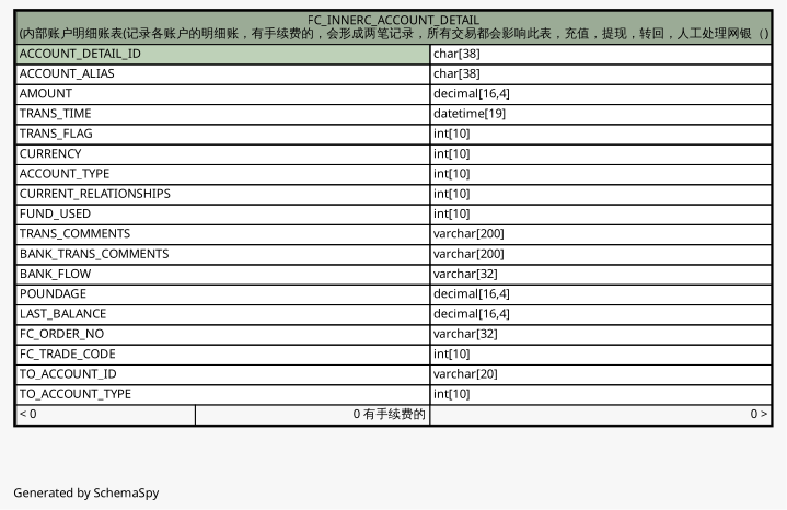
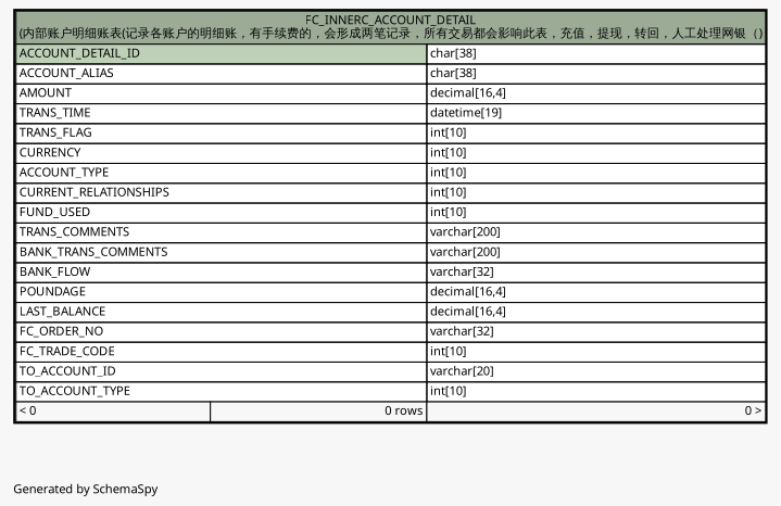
  digraph {
    bgcolor="#f7f7f7"
    fontname="Microsoft YaHei"
    fontsize=11
    label="\nGenerated by SchemaSpy"
    labeljust=l
    nodesep=0.18
    rankdir=RL
    ranksep=0.46
-   n1 [fontname="Microsoft YaHei" fontsize=11 label=<     <TABLE BORDER="2" CELLBORDER="1" CELLSPACING="0" BGCOLOR="#ffffff">       <TR><TD COLSPAN="3" BGCOLOR="#9bab96" ALIGN="CENTER">FC_INNERC_ACCOUNT_DETAIL<br/>(内部账户明细账表(记录各账户的明细账，有手续费的，会形成两笔记录，所有交易都会影响此表，充值，提现，转回，人工处理网银（)</TD></TR>       <TR><TD PORT="ACCOUNT_DETAIL_ID" COLSPAN="2" BGCOLOR="#bed1b8" ALIGN="LEFT">ACCOUNT_DETAIL_ID</TD><TD PORT="ACCOUNT_DETAIL_ID.type" ALIGN="LEFT">char[38]</TD></TR>       <TR><TD PORT="ACCOUNT_ALIAS" COLSPAN="2" ALIGN="LEFT">ACCOUNT_ALIAS</TD><TD PORT="ACCOUNT_ALIAS.type" ALIGN="LEFT">char[38]</TD></TR>       <TR><TD PORT="AMOUNT" COLSPAN="2" ALIGN="LEFT">AMOUNT</TD><TD PORT="AMOUNT.type" ALIGN="LEFT">decimal[16,4]</TD></TR>       <TR><TD PORT="TRANS_TIME" COLSPAN="2" ALIGN="LEFT">TRANS_TIME</TD><TD PORT="TRANS_TIME.type" ALIGN="LEFT">datetime[19]</TD></TR>       <TR><TD PORT="TRANS_FLAG" COLSPAN="2" ALIGN="LEFT">TRANS_FLAG</TD><TD PORT="TRANS_FLAG.type" ALIGN="LEFT">int[10]</TD></TR>       <TR><TD PORT="CURRENCY" COLSPAN="2" ALIGN="LEFT">CURRENCY</TD><TD PORT="CURRENCY.type" ALIGN="LEFT">int[10]</TD></TR>       <TR><TD PORT="ACCOUNT_TYPE" COLSPAN="2" ALIGN="LEFT">ACCOUNT_TYPE</TD><TD PORT="ACCOUNT_TYPE.type" ALIGN="LEFT">int[10]</TD></TR>       <TR><TD PORT="CURRENT_RELATIONSHIPS" COLSPAN="2" ALIGN="LEFT">CURRENT_RELATIONSHIPS</TD><TD PORT="CURRENT_RELATIONSHIPS.type" ALIGN="LEFT">int[10]</TD></TR>       <TR><TD PORT="FUND_USED" COLSPAN="2" ALIGN="LEFT">FUND_USED</TD><TD PORT="FUND_USED.type" ALIGN="LEFT">int[10]</TD></TR>       <TR><TD PORT="TRANS_COMMENTS" COLSPAN="2" ALIGN="LEFT">TRANS_COMMENTS</TD><TD PORT="TRANS_COMMENTS.type" ALIGN="LEFT">varchar[200]</TD></TR>       <TR><TD PORT="BANK_TRANS_COMMENTS" COLSPAN="2" ALIGN="LEFT">BANK_TRANS_COMMENTS</TD><TD PORT="BANK_TRANS_COMMENTS.type" ALIGN="LEFT">varchar[200]</TD></TR>       <TR><TD PORT="BANK_FLOW" COLSPAN="2" ALIGN="LEFT">BANK_FLOW</TD><TD PORT="BANK_FLOW.type" ALIGN="LEFT">varchar[32]</TD></TR>       <TR><TD PORT="POUNDAGE" COLSPAN="2" ALIGN="LEFT">POUNDAGE</TD><TD PORT="POUNDAGE.type" ALIGN="LEFT">decimal[16,4]</TD></TR>       <TR><TD PORT="LAST_BALANCE" COLSPAN="2" ALIGN="LEFT">LAST_BALANCE</TD><TD PORT="LAST_BALANCE.type" ALIGN="LEFT">decimal[16,4]</TD></TR>       <TR><TD PORT="FC_ORDER_NO" COLSPAN="2" ALIGN="LEFT">FC_ORDER_NO</TD><TD PORT="FC_ORDER_NO.type" ALIGN="LEFT">varchar[32]</TD></TR>       <TR><TD PORT="FC_TRADE_CODE" COLSPAN="2" ALIGN="LEFT">FC_TRADE_CODE</TD><TD PORT="FC_TRADE_CODE.type" ALIGN="LEFT">int[10]</TD></TR>       <TR><TD PORT="TO_ACCOUNT_ID" COLSPAN="2" ALIGN="LEFT">TO_ACCOUNT_ID</TD><TD PORT="TO_ACCOUNT_ID.type" ALIGN="LEFT">varchar[20]</TD></TR>       <TR><TD PORT="TO_ACCOUNT_TYPE" COLSPAN="2" ALIGN="LEFT">TO_ACCOUNT_TYPE</TD><TD PORT="TO_ACCOUNT_TYPE.type" ALIGN="LEFT">int[10]</TD></TR>       <TR><TD ALIGN="LEFT" BGCOLOR="#f7f7f7">&lt; 0</TD><TD ALIGN="RIGHT" BGCOLOR="#f7f7f7">0 有手续费的</TD><TD ALIGN="RIGHT" BGCOLOR="#f7f7f7">0 &gt;</TD></TR>     </TABLE>> shape=plaintext]
+   n1 [fontname="Microsoft YaHei" fontsize=11 label=<     <TABLE BORDER="2" CELLBORDER="1" CELLSPACING="0" BGCOLOR="#ffffff">       <TR><TD COLSPAN="3" BGCOLOR="#9bab96" ALIGN="CENTER">FC_INNERC_ACCOUNT_DETAIL<br/>(内部账户明细账表(记录各账户的明细账，有手续费的，会形成两笔记录，所有交易都会影响此表，充值，提现，转回，人工处理网银（)</TD></TR>       <TR><TD PORT="ACCOUNT_DETAIL_ID" COLSPAN="2" BGCOLOR="#bed1b8" ALIGN="LEFT">ACCOUNT_DETAIL_ID</TD><TD PORT="ACCOUNT_DETAIL_ID.type" ALIGN="LEFT">char[38]</TD></TR>       <TR><TD PORT="ACCOUNT_ALIAS" COLSPAN="2" ALIGN="LEFT">ACCOUNT_ALIAS</TD><TD PORT="ACCOUNT_ALIAS.type" ALIGN="LEFT">char[38]</TD></TR>       <TR><TD PORT="AMOUNT" COLSPAN="2" ALIGN="LEFT">AMOUNT</TD><TD PORT="AMOUNT.type" ALIGN="LEFT">decimal[16,4]</TD></TR>       <TR><TD PORT="TRANS_TIME" COLSPAN="2" ALIGN="LEFT">TRANS_TIME</TD><TD PORT="TRANS_TIME.type" ALIGN="LEFT">datetime[19]</TD></TR>       <TR><TD PORT="TRANS_FLAG" COLSPAN="2" ALIGN="LEFT">TRANS_FLAG</TD><TD PORT="TRANS_FLAG.type" ALIGN="LEFT">int[10]</TD></TR>       <TR><TD PORT="CURRENCY" COLSPAN="2" ALIGN="LEFT">CURRENCY</TD><TD PORT="CURRENCY.type" ALIGN="LEFT">int[10]</TD></TR>       <TR><TD PORT="ACCOUNT_TYPE" COLSPAN="2" ALIGN="LEFT">ACCOUNT_TYPE</TD><TD PORT="ACCOUNT_TYPE.type" ALIGN="LEFT">int[10]</TD></TR>       <TR><TD PORT="CURRENT_RELATIONSHIPS" COLSPAN="2" ALIGN="LEFT">CURRENT_RELATIONSHIPS</TD><TD PORT="CURRENT_RELATIONSHIPS.type" ALIGN="LEFT">int[10]</TD></TR>       <TR><TD PORT="FUND_USED" COLSPAN="2" ALIGN="LEFT">FUND_USED</TD><TD PORT="FUND_USED.type" ALIGN="LEFT">int[10]</TD></TR>       <TR><TD PORT="TRANS_COMMENTS" COLSPAN="2" ALIGN="LEFT">TRANS_COMMENTS</TD><TD PORT="TRANS_COMMENTS.type" ALIGN="LEFT">varchar[200]</TD></TR>       <TR><TD PORT="BANK_TRANS_COMMENTS" COLSPAN="2" ALIGN="LEFT">BANK_TRANS_COMMENTS</TD><TD PORT="BANK_TRANS_COMMENTS.type" ALIGN="LEFT">varchar[200]</TD></TR>       <TR><TD PORT="BANK_FLOW" COLSPAN="2" ALIGN="LEFT">BANK_FLOW</TD><TD PORT="BANK_FLOW.type" ALIGN="LEFT">varchar[32]</TD></TR>       <TR><TD PORT="POUNDAGE" COLSPAN="2" ALIGN="LEFT">POUNDAGE</TD><TD PORT="POUNDAGE.type" ALIGN="LEFT">decimal[16,4]</TD></TR>       <TR><TD PORT="LAST_BALANCE" COLSPAN="2" ALIGN="LEFT">LAST_BALANCE</TD><TD PORT="LAST_BALANCE.type" ALIGN="LEFT">decimal[16,4]</TD></TR>       <TR><TD PORT="FC_ORDER_NO" COLSPAN="2" ALIGN="LEFT">FC_ORDER_NO</TD><TD PORT="FC_ORDER_NO.type" ALIGN="LEFT">varchar[32]</TD></TR>       <TR><TD PORT="FC_TRADE_CODE" COLSPAN="2" ALIGN="LEFT">FC_TRADE_CODE</TD><TD PORT="FC_TRADE_CODE.type" ALIGN="LEFT">int[10]</TD></TR>       <TR><TD PORT="TO_ACCOUNT_ID" COLSPAN="2" ALIGN="LEFT">TO_ACCOUNT_ID</TD><TD PORT="TO_ACCOUNT_ID.type" ALIGN="LEFT">varchar[20]</TD></TR>       <TR><TD PORT="TO_ACCOUNT_TYPE" COLSPAN="2" ALIGN="LEFT">TO_ACCOUNT_TYPE</TD><TD PORT="TO_ACCOUNT_TYPE.type" ALIGN="LEFT">int[10]</TD></TR>       <TR><TD ALIGN="LEFT" BGCOLOR="#f7f7f7">&lt; 0</TD><TD ALIGN="RIGHT" BGCOLOR="#f7f7f7">0 rows</TD><TD ALIGN="RIGHT" BGCOLOR="#f7f7f7">0 &gt;</TD></TR>     </TABLE>> shape=plaintext]
  }
